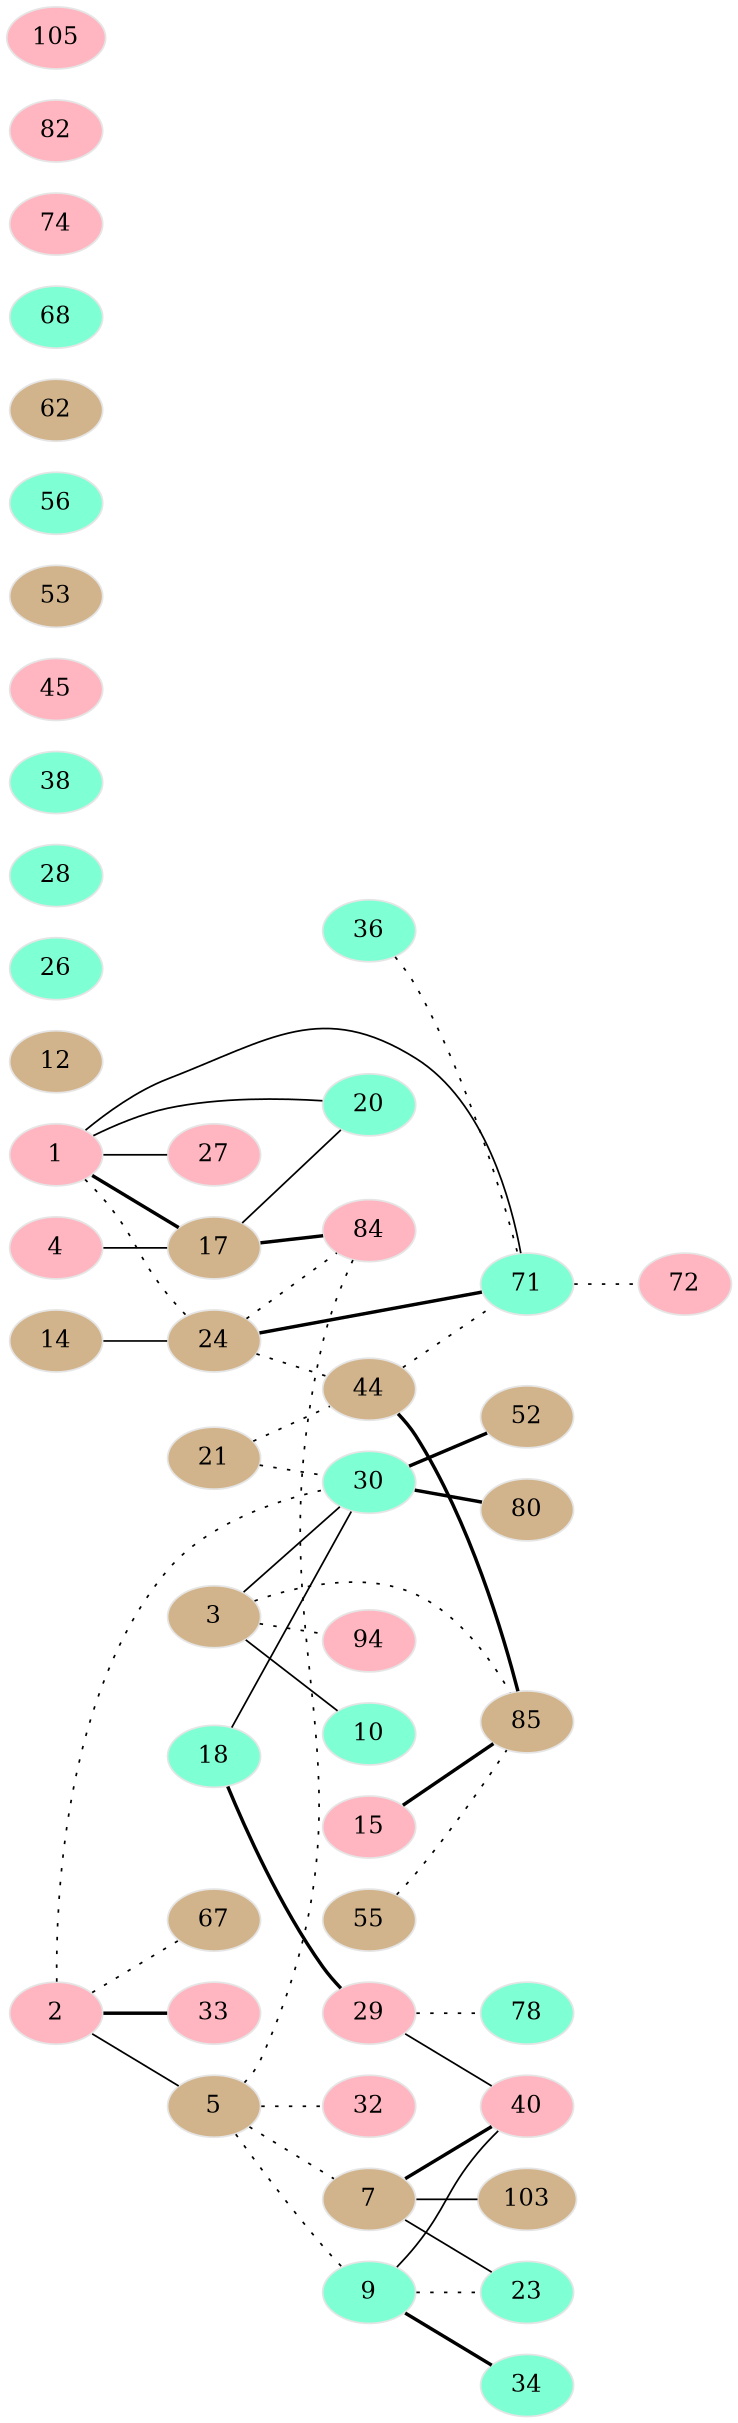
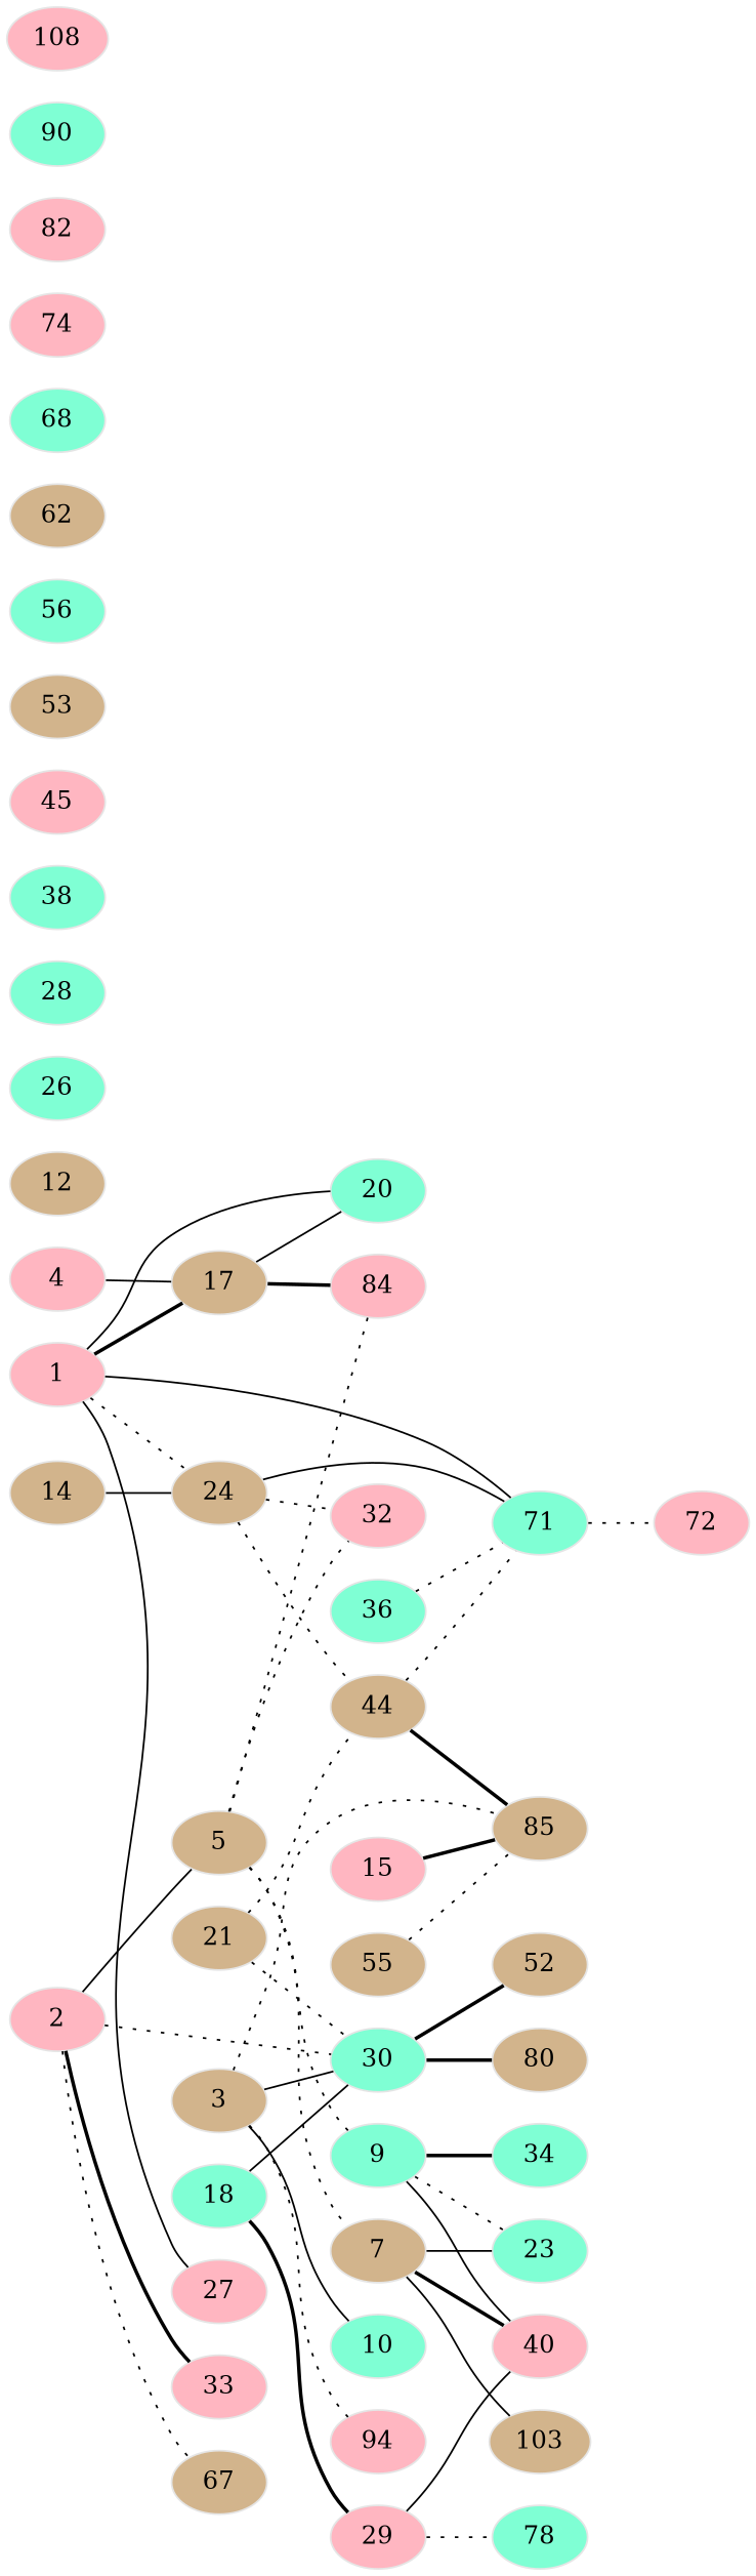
  graph {
    rankdir=LR
    node [color=gray90 fillcolor=tan style=filled]
    edge [style=dotted]
    1 [fillcolor=lightpink super="+8+25"]
    17 [super="+51+99+42+48"]
    20 [fillcolor=aquamarine super="+35"]
    24 [super="+93+59"]
    27 [fillcolor=lightpink]
    71 [fillcolor=aquamarine super="+76"]
    84 [fillcolor=lightpink]
    32 [fillcolor=lightpink]
    44 [super="+95+97"]
    72 [fillcolor=lightpink]
    2 [fillcolor=lightpink super="+6"]
    5 [super="+50"]
    30 [fillcolor=aquamarine super="+88+46"]
    33 [fillcolor=lightpink]
    67
    7 [super="+22+31"]
    9 [fillcolor=aquamarine super="+54"]
    52 [super="+70"]
    80
    3 [super="+55+16+81+63"]
    10 [fillcolor=aquamarine super="+77+11"]
    85 [super="+89+87"]
    94 [fillcolor=lightpink]
    4 [fillcolor=lightpink]
    23 [fillcolor=aquamarine super="+79"]
    40 [fillcolor=lightpink super="+49+66"]
    103
    34 [fillcolor=aquamarine super="+61"]
    12
    14 [super="+43"]
    15 [fillcolor=lightpink super="+19"]
    18 [fillcolor=aquamarine super="+102"]
    29 [fillcolor=lightpink super="+75+47"]
    78 [fillcolor=aquamarine super="+100"]
    21 [super="+37"]
    26 [fillcolor=aquamarine]
    28 [fillcolor=aquamarine]
    36 [fillcolor=aquamarine]
    38 [fillcolor=aquamarine]
    45 [fillcolor=lightpink]
    53
    56 [fillcolor=aquamarine]
    n43 [label=55]
    62
    68 [fillcolor=aquamarine super="+101"]
    74 [fillcolor=lightpink]
    82 [fillcolor=lightpink]
-   105 [fillcolor=lightpink]
+   90 [fillcolor=aquamarine]
+   105 [fillcolor=lightpink label=108]
    1 -- 17 [style=bold]
    1 -- 20 [style=solid]
    1 -- 24
    1 -- 27 [style=solid]
    1 -- 71 [style=solid]
    17 -- 20 [style=solid]
    17 -- 84 [style=bold]
-   24 -- 71 [style=bold]
-   24 -- 84
+   24 -- 71 [style=solid]
+   24 -- 32
    24 -- 44
    71 -- 72
    44 -- 71
    44 -- 85 [style=bold]
    2 -- 5 [style=solid weight=2]
    2 -- 30
    2 -- 33 [style=bold]
    2 -- 67
    5 -- 84
    5 -- 32
    5 -- 7
    5 -- 9
    30 -- 52 [style=bold]
    30 -- 80 [style=bold]
    7 -- 23 [style=solid weight=2]
    7 -- 40 [style=bold weight=2]
    7 -- 103 [style=solid]
    9 -- 23
    9 -- 40 [style=solid]
    9 -- 34 [style=bold]
    3 -- 30 [style=solid]
    3 -- 10 [style=solid]
    3 -- 85
    3 -- 94
    4 -- 17 [style=solid]
    14 -- 24 [style=solid]
    15 -- 85 [style=bold]
    18 -- 30 [style=solid]
    18 -- 29 [style=bold]
    29 -- 40 [style=solid]
    29 -- 78
    21 -- 44
    21 -- 30
    36 -- 71
    n43 -- 85
  }
